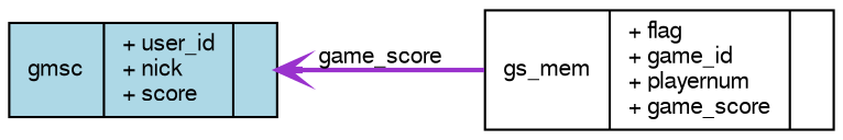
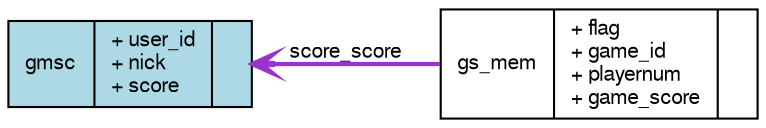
  digraph {
    rankdir=LR
    node [color=black fontname=FreeSans fontsize=10 shape=record style=filled]
    n1 [fillcolor=white fontcolor=black height=0.2 label="{gs_mem\n|+ flag\l+ game_id\l+ playernum\l+ game_score\l|}" width=0.4]
    n2 [height=0.2 label="{gmsc\n|+ user_id\l+ nick\l+ score\l|}" width=0.4 fillcolor=lightblue]
-   n2 -> n1 [arrowtail=open color=darkorchid3 dir=back fontname=FreeSans fontsize=10 label=game_score labelfontname=FreeSans labelfontsize=10 style=bold]
+   n2 -> n1 [arrowtail=open color=darkorchid3 dir=back fontname=FreeSans fontsize=10 label=score_score labelfontname=FreeSans labelfontsize=10 style=bold]
  }
